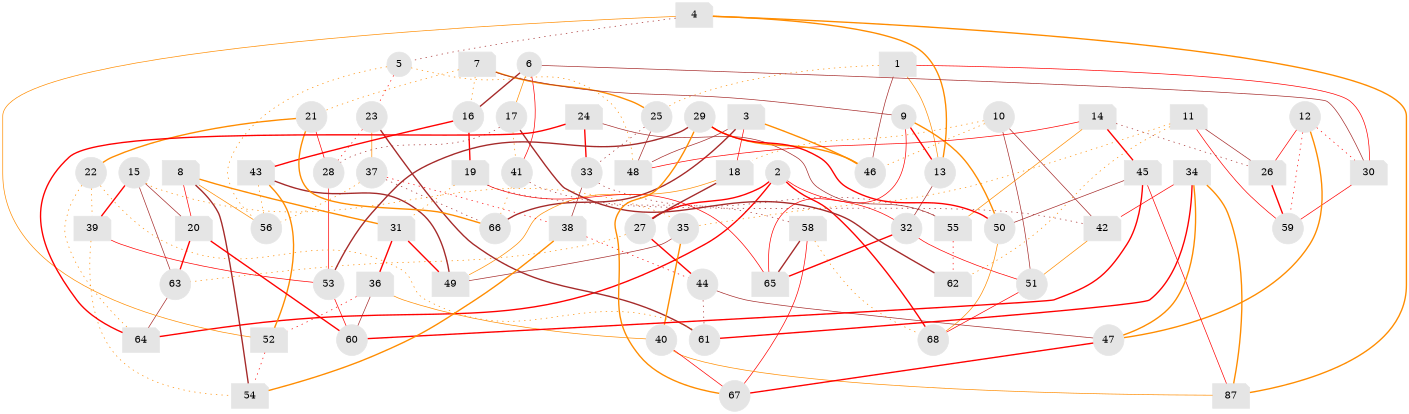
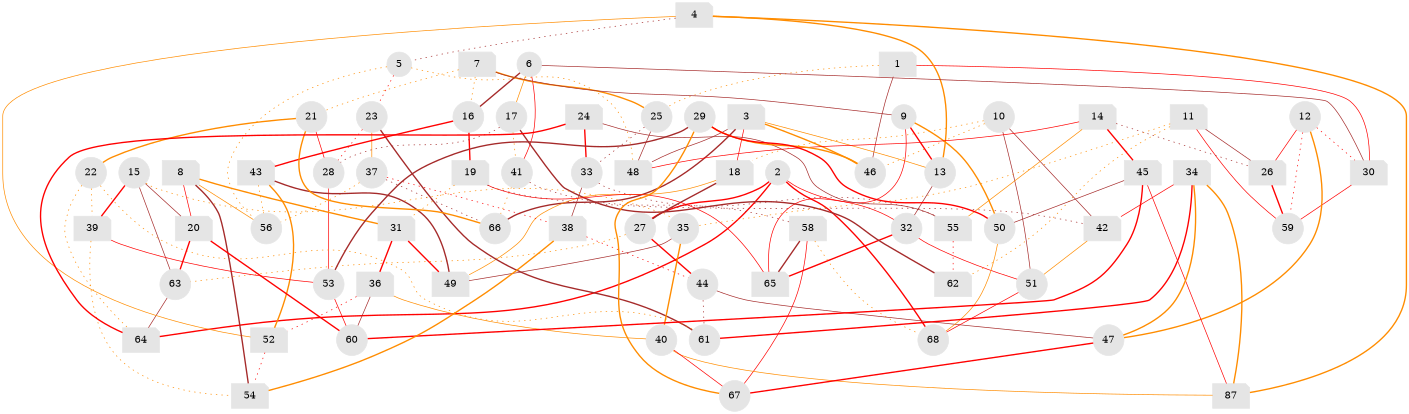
  graph {
    node [color=gray90 shape=circle style=filled]
    edge [color=red style=solid]
    1 [shape=note]
    13
    25
    30 [shape=note]
    46
    32
    48 [shape=note]
    33
    59
    2
    27
    64 [shape=note]
    68
    63
    44
    65 [shape=note]
    51
    3 [shape=note]
    18 [shape=note]
    66
    49 [shape=note]
    4 [shape=note]
    5
    52 [shape=note]
    n25 [label=87 shape=note]
    23
    56
    54 [shape=note]
    28
    61
    37
    6
    16
    17
    41
    19 [shape=note]
    43 [shape=note]
    62 [shape=note]
    58 [shape=note]
    7 [shape=note]
    9
    21
    50
    22
    8 [shape=note]
    20 [shape=note]
    31 [shape=note]
    60
    36 [shape=note]
    10
    42 [shape=note]
    11 [shape=note]
    26 [shape=note]
    35
    40
    12
    47
    67
    14 [shape=note]
    45 [shape=note]
    55 [shape=note]
    15
    39 [shape=note]
    53
    38 [shape=note]
    24 [shape=note]
    29
    34 [shape=note]
-   1 -- 13 [color=darkorange]
+   3 -- 13 [color=darkorange]
    1 -- 25 [color=darkorange style=dotted]
    1 -- 30
    1 -- 46 [color=brown]
    13 -- 32 [color=brown]
    25 -- 48 [color=brown]
    25 -- 33 [color=brown style=dotted]
    30 -- 59
    32 -- 65 [style=bold]
    32 -- 51
    33 -- 55 [color=brown style=dotted]
    33 -- 38 [color=brown]
    2 -- 32
    2 -- 27 [style=bold]
    2 -- 64 [style=bold]
    2 -- 68 [style=bold]
    27 -- 63 [color=darkorange style=dotted]
    27 -- 44 [style=bold]
    63 -- 64 [color=brown]
    44 -- 61 [color=brown style=dotted]
    44 -- 47 [color=brown]
    51 -- 68
    3 -- 46 [color=darkorange style=bold]
    3 -- 48 [color=brown]
    3 -- 18
    3 -- 66 [color=brown style=bold]
    18 -- 27 [color=brown style=bold]
    18 -- 49 [color=darkorange]
    4 -- 13 [color=darkorange style=bold]
    4 -- 5 [color=brown style=dotted]
    4 -- 52 [color=darkorange]
    4 -- n25 [color=darkorange style=bold]
    5 -- 48 [color=darkorange style=dotted]
    5 -- 23 [style=dotted]
    5 -- 56 [color=darkorange style=dotted]
    52 -- 54 [style=dotted]
    23 -- 28 [style=dotted]
    23 -- 61 [color=brown style=bold]
    23 -- 37 [color=darkorange]
    28 -- 53
    37 -- 66 [color=brown style=dotted]
    37 -- 56 [color=darkorange style=dotted]
    37 -- 38 [style=dotted]
    6 -- 30 [color=brown]
    6 -- 16 [color=brown style=bold]
    6 -- 17 [color=darkorange]
    6 -- 41
    16 -- 19 [style=bold]
    16 -- 43 [style=bold]
    17 -- 28 [color=brown style=dotted]
    17 -- 41 [color=darkorange style=dotted]
    17 -- 62 [color=brown style=bold]
    41 -- 66 [color=darkorange style=dotted]
    41 -- 58 [color=brown style=dotted]
    19 -- 65
    19 -- 31 [color=darkorange style=dotted]
    19 -- 42 [color=brown style=dotted]
    43 -- 49 [color=brown style=bold]
    43 -- 52 [color=darkorange style=bold]
    43 -- 56 [color=darkorange style=dotted]
    58 -- 68 [color=darkorange style=dotted]
    58 -- 65 [color=brown style=bold]
    58 -- 67
    7 -- 25 [color=darkorange style=bold]
    7 -- 16 [color=darkorange style=dotted]
    7 -- 9 [color=brown]
    7 -- 21 [color=darkorange style=dotted]
    9 -- 13 [style=bold]
    9 -- 65
    9 -- 50 [color=darkorange style=bold]
    21 -- 66 [color=darkorange style=bold]
    21 -- 28
    21 -- 22 [color=darkorange style=bold]
    50 -- 68 [color=darkorange]
    22 -- 64 [color=darkorange style=dotted]
    22 -- 61 [color=darkorange style=dotted]
    22 -- 39 [color=darkorange style=dotted]
    8 -- 56 [color=darkorange]
    8 -- 54 [color=brown style=bold]
    8 -- 20
    8 -- 31 [color=darkorange style=bold]
    20 -- 63 [style=bold]
    20 -- 60 [style=bold]
    31 -- 49 [style=bold]
    31 -- 36 [style=bold]
    36 -- 52 [style=dotted]
    36 -- 60 [color=brown]
    36 -- 40 [color=darkorange]
    10 -- 46 [color=darkorange style=dotted]
    10 -- 51 [color=brown]
    10 -- 18 [color=darkorange style=dotted]
    10 -- 42 [color=brown]
    42 -- 51 [color=darkorange]
    11 -- 59
    11 -- 62 [color=darkorange style=dotted]
    11 -- 26 [color=brown]
    11 -- 35 [color=darkorange style=dotted]
    26 -- 59 [style=bold]
    35 -- 49 [color=brown]
    35 -- 40 [color=darkorange style=bold]
    40 -- n25 [color=darkorange]
    40 -- 67
    12 -- 30 [style=dotted]
    12 -- 59 [style=dotted]
    12 -- 26
    12 -- 47 [color=darkorange style=bold]
    47 -- 67 [style=bold]
    14 -- 48
    14 -- 26 [color=brown style=dotted]
    14 -- 45 [style=bold]
    14 -- 55 [color=darkorange]
    45 -- n25
    45 -- 50 [color=brown]
    45 -- 60 [style=bold]
    55 -- 62 [style=dotted]
    15 -- 63 [color=brown]
    15 -- 20 [color=brown]
    15 -- 35 [color=darkorange style=dotted]
    15 -- 39 [style=bold]
    39 -- 54 [color=darkorange style=dotted]
    39 -- 53
    53 -- 60
    38 -- 44 [style=dotted]
    38 -- 54 [color=darkorange style=bold]
    24 -- 33 [style=bold]
    24 -- 64 [style=bold]
    24 -- 55 [color=brown]
    29 -- 46 [color=darkorange style=bold]
    29 -- 50 [style=bold]
    29 -- 67 [color=darkorange style=bold]
    29 -- 53 [color=brown style=bold]
    34 -- n25 [color=darkorange style=bold]
    34 -- 61 [style=bold]
    34 -- 42
    34 -- 47 [color=darkorange style=bold]
  }
